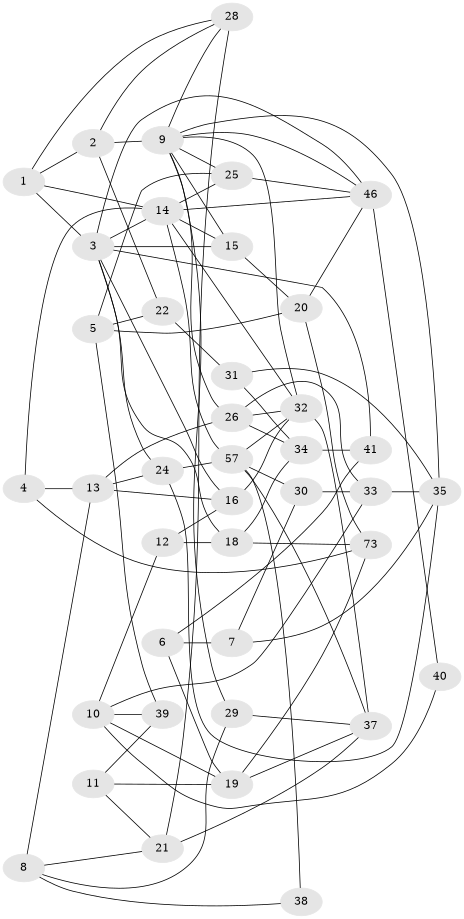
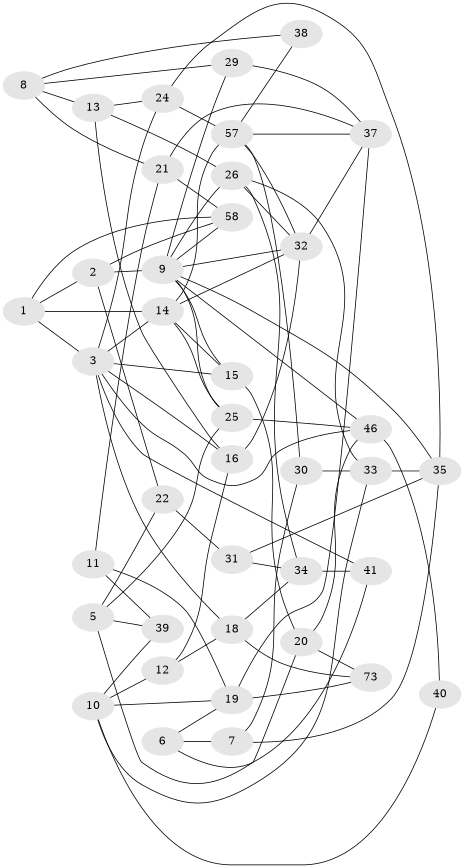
  graph {
    rankdir=LR
    node [color=gray90 style=filled]
    edge [weight=1.0]
    1
    2
    3
    14
-   28
+   28 [label=58]
    9
    22
    15
    16
    18
    24
    n12 [label=46]
    41
    25
    32
    n16 [label=57]
    35
    26
    29
    31
    20
    n22 [label=73]
    34
    40
-   4
    13
    5
    39
    6
    7
    19
    30
    37
    33
    8
    21
    38
    10
    12
    11
    1 -- 2
    1 -- 3
    1 -- 14 [weight=2.0]
    1 -- 28
    2 -- 28
    2 -- 9
    2 -- 22
    3 -- 14 [weight=3.0]
    3 -- 15
    3 -- 16
    3 -- 18
    3 -- 24
    3 -- n12
    3 -- 41
    14 -- 15
-   14 -- n12
    14 -- 25 [weight=2.0]
    14 -- 32
    14 -- n16
    9 -- 28 [weight=2.0]
    9 -- 15
    9 -- n12
    9 -- 25
    9 -- 32 [weight=2.0]
    9 -- 35
    9 -- 26
    9 -- 29
    22 -- 31
    15 -- 20
    16 -- 32 [weight=2.0]
    18 -- n22
    18 -- 34
    24 -- n16
    24 -- 35
    n12 -- 40
    25 -- n12
    32 -- 37
    n16 -- 32
    n16 -- 30
    n16 -- 37
    n16 -- 38
    26 -- 32
    26 -- 34
    26 -- 33
    29 -- 37
    31 -- 35
    31 -- 34
    20 -- n12
    20 -- n22
    34 -- 41
-   4 -- 14
-   4 -- n22
-   4 -- 13
    13 -- 16
    13 -- 24
    13 -- 26
    5 -- 22
    5 -- 25
    5 -- 20
    5 -- 39
    6 -- 41
    6 -- 7
    6 -- 19
    7 -- 35
    7 -- 30
    19 -- n22
    19 -- 37
    30 -- 33
    33 -- 35
    8 -- 29
    8 -- 13
    8 -- 21
    8 -- 38
    21 -- 28
    21 -- 37
    10 -- 40
    10 -- 39
    10 -- 19
    10 -- 33
    10 -- 12
    12 -- 16
    12 -- 18
    11 -- 39
    11 -- 19
    11 -- 21
  }
